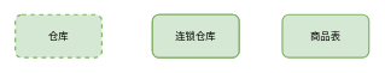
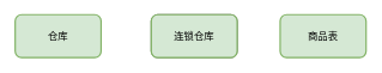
  <mxCell id="0" />
  <mxCell id="1" parent="0" />
- <mxCell id="2" value="仓库" style="rounded=1;whiteSpace=wrap;html=1;fillColor=#d5e8d4;strokeColor=#82b366;strokeWidth=2;fontSize=14;dashed=1;" parent="1" vertex="1"><mxGeometry x="20" y="20" width="120" height="60" as="geometry" /></mxCell>
+ <mxCell id="2" value="仓库" style="rounded=1;whiteSpace=wrap;html=1;fillColor=#d5e8d4;strokeColor=#82b366;strokeWidth=2;fontSize=14;" parent="1" vertex="1"><mxGeometry x="20" y="20" width="120" height="60" as="geometry" /></mxCell>
  <mxCell id="3" value="连锁仓库" style="rounded=1;whiteSpace=wrap;html=1;" parent="1" vertex="1"><mxGeometry x="210" y="20" width="120" height="60" as="geometry" /></mxCell>
  <mxCell id="4" value="商品表" style="rounded=1;whiteSpace=wrap;html=2;fillColor=#d5e8d4;strokeColor=#82b366;strokeWidth=2;fontSize=14;" parent="1" vertex="1"><mxGeometry x="390" y="20" width="120" height="60" as="geometry" /></mxCell>
  <mxCell id="5" value="连锁仓库" style="rounded=1;whiteSpace=wrap;html=1;fillColor=#d5e8d4;strokeColor=#82b366;strokeWidth=2;fontSize=14;" parent="1" vertex="1"><mxGeometry x="210" y="20" width="120" height="60" as="geometry" /></mxCell>
